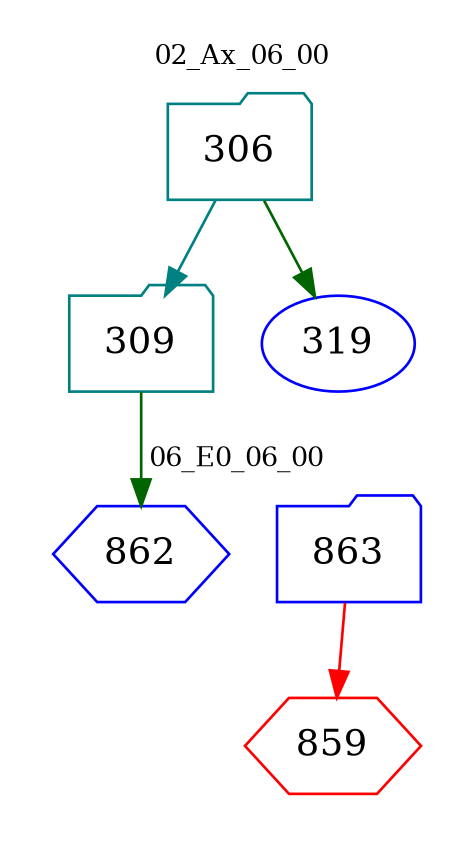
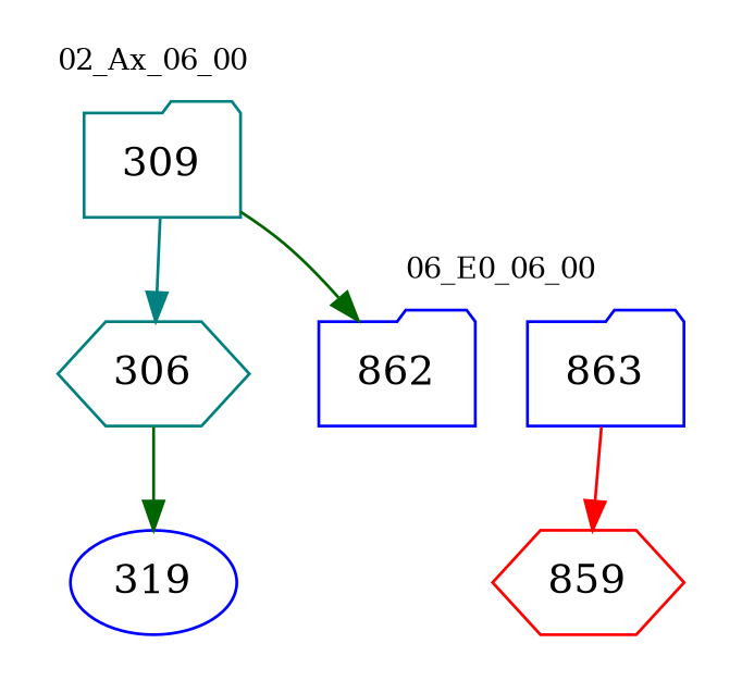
  digraph {
    node [color=blue shape=folder]
    edge [color=darkgreen]
    n1 [color=teal label=309]
-   n2 [color=teal label=306]
+   n2 [color=teal label=306 shape=hexagon]
    n3 [label=319 shape=ellipse]
    n4 [label=863]
    n5 [color=red label=859 shape=hexagon]
-   n6 [label=862 shape=hexagon]
+   n6 [label=862]
    subgraph cluster_1 {
      color=white
      fontsize=10
      label="02_Ax_06_00"
      n1
      n2
      n3
    }
    subgraph cluster_2 {
      color=white
      fontsize=10
      label="06_E0_06_00"
      n4
      n5
      n6
    }
-   n2 -> n1 [color=teal]
+   n1 -> n2 [color=teal]
    n1 -> n6
    n2 -> n3
    n4 -> n5 [color=red]
  }
